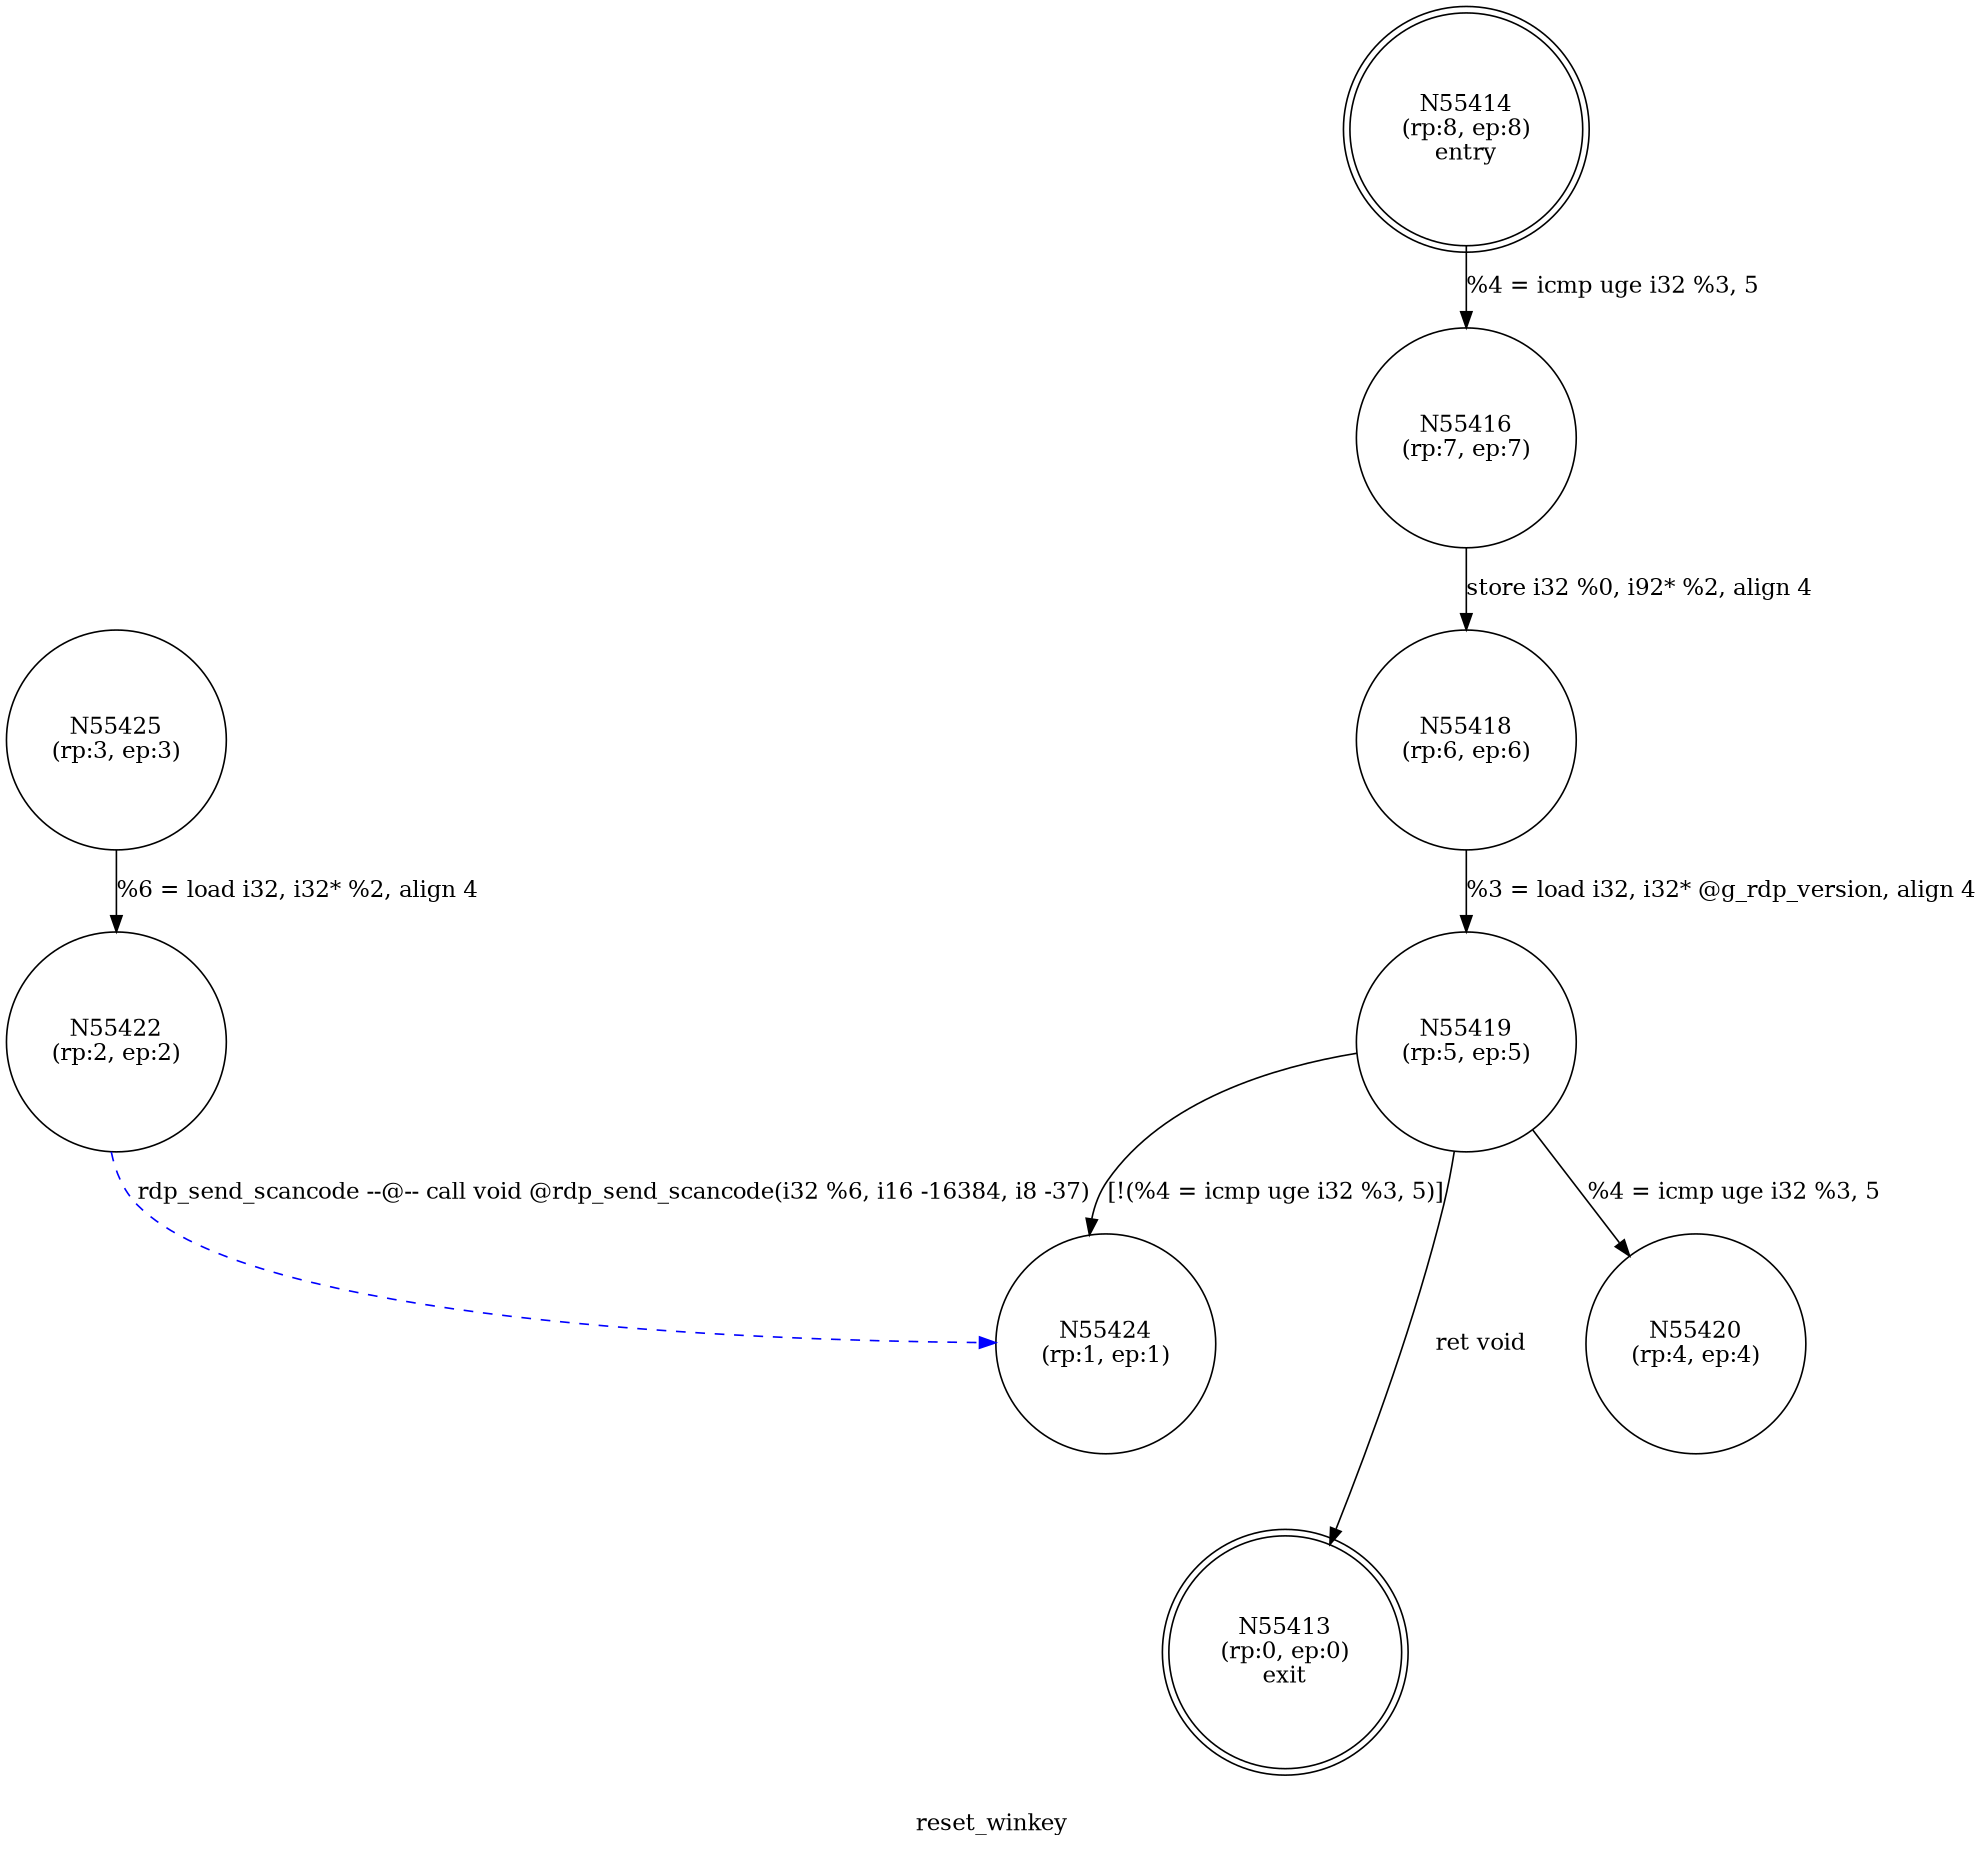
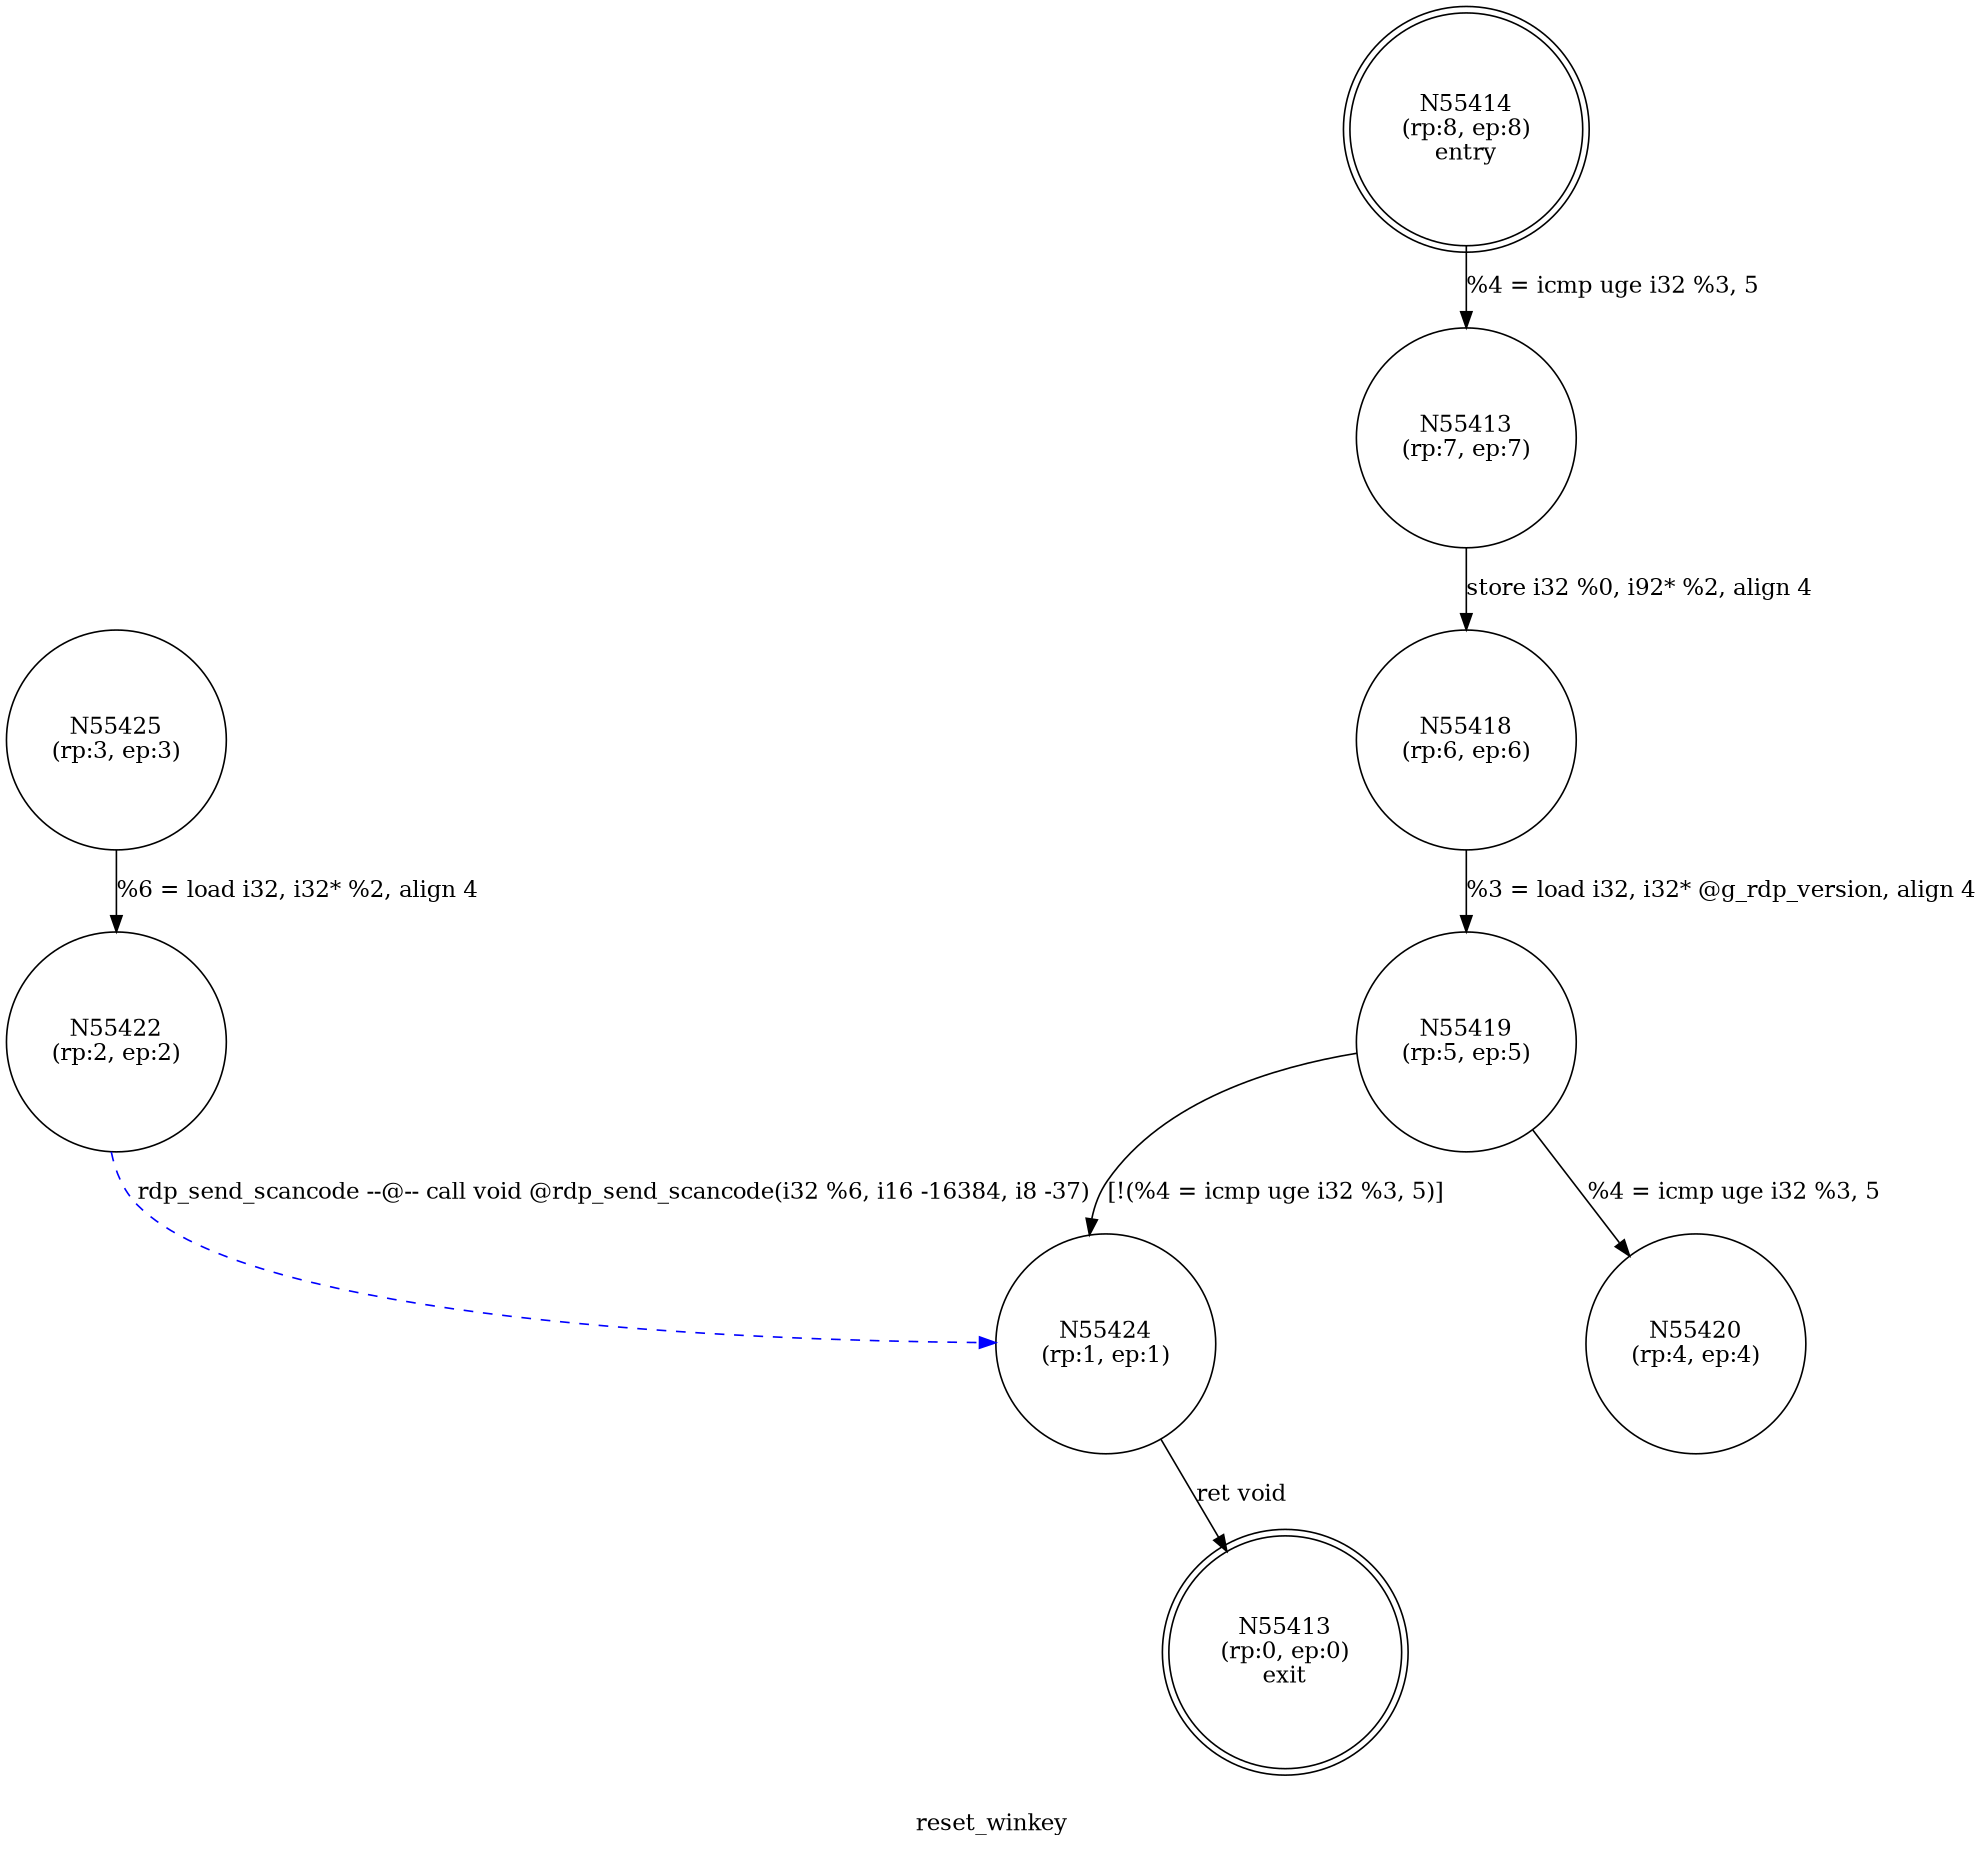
  digraph {
    label=reset_winkey
    node [shape=circle]
    n1 [label="N55413\n(rp:0, ep:0)\nexit" shape=doublecircle]
    n2 [label="N55414\n(rp:8, ep:8)\nentry" shape=doublecircle]
-   n3 [label="N55416\n(rp:7, ep:7)"]
+   n3 [label="N55413\n(rp:7, ep:7)"]
    n4 [label="N55418\n(rp:6, ep:6)"]
    n5 [label="N55419\n(rp:5, ep:5)"]
    n6 [label="N55420\n(rp:4, ep:4)"]
    n7 [label="N55424\n(rp:1, ep:1)"]
    n8 [label="N55425\n(rp:3, ep:3)"]
    n9 [label="N55422\n(rp:2, ep:2)"]
    n2 -> n3 [label="%4 = icmp uge i32 %3, 5"]
    n3 -> n4 [label="store i32 %0, i92* %2, align 4"]
    n4 -> n5 [label="%3 = load i32, i32* @g_rdp_version, align 4"]
    n5 -> n6 [label="%4 = icmp uge i32 %3, 5"]
    n5 -> n7 [label="[!(%4 = icmp uge i32 %3, 5)]"]
-   n5 -> n1 [label="ret void"]
+   n7 -> n1 [label="ret void"]
    n8 -> n9 [label="%6 = load i32, i32* %2, align 4"]
    n9 -> n7 [color=blue label="rdp_send_scancode --@-- call void @rdp_send_scancode(i32 %6, i16 -16384, i8 -37)" style=dashed]
  }
